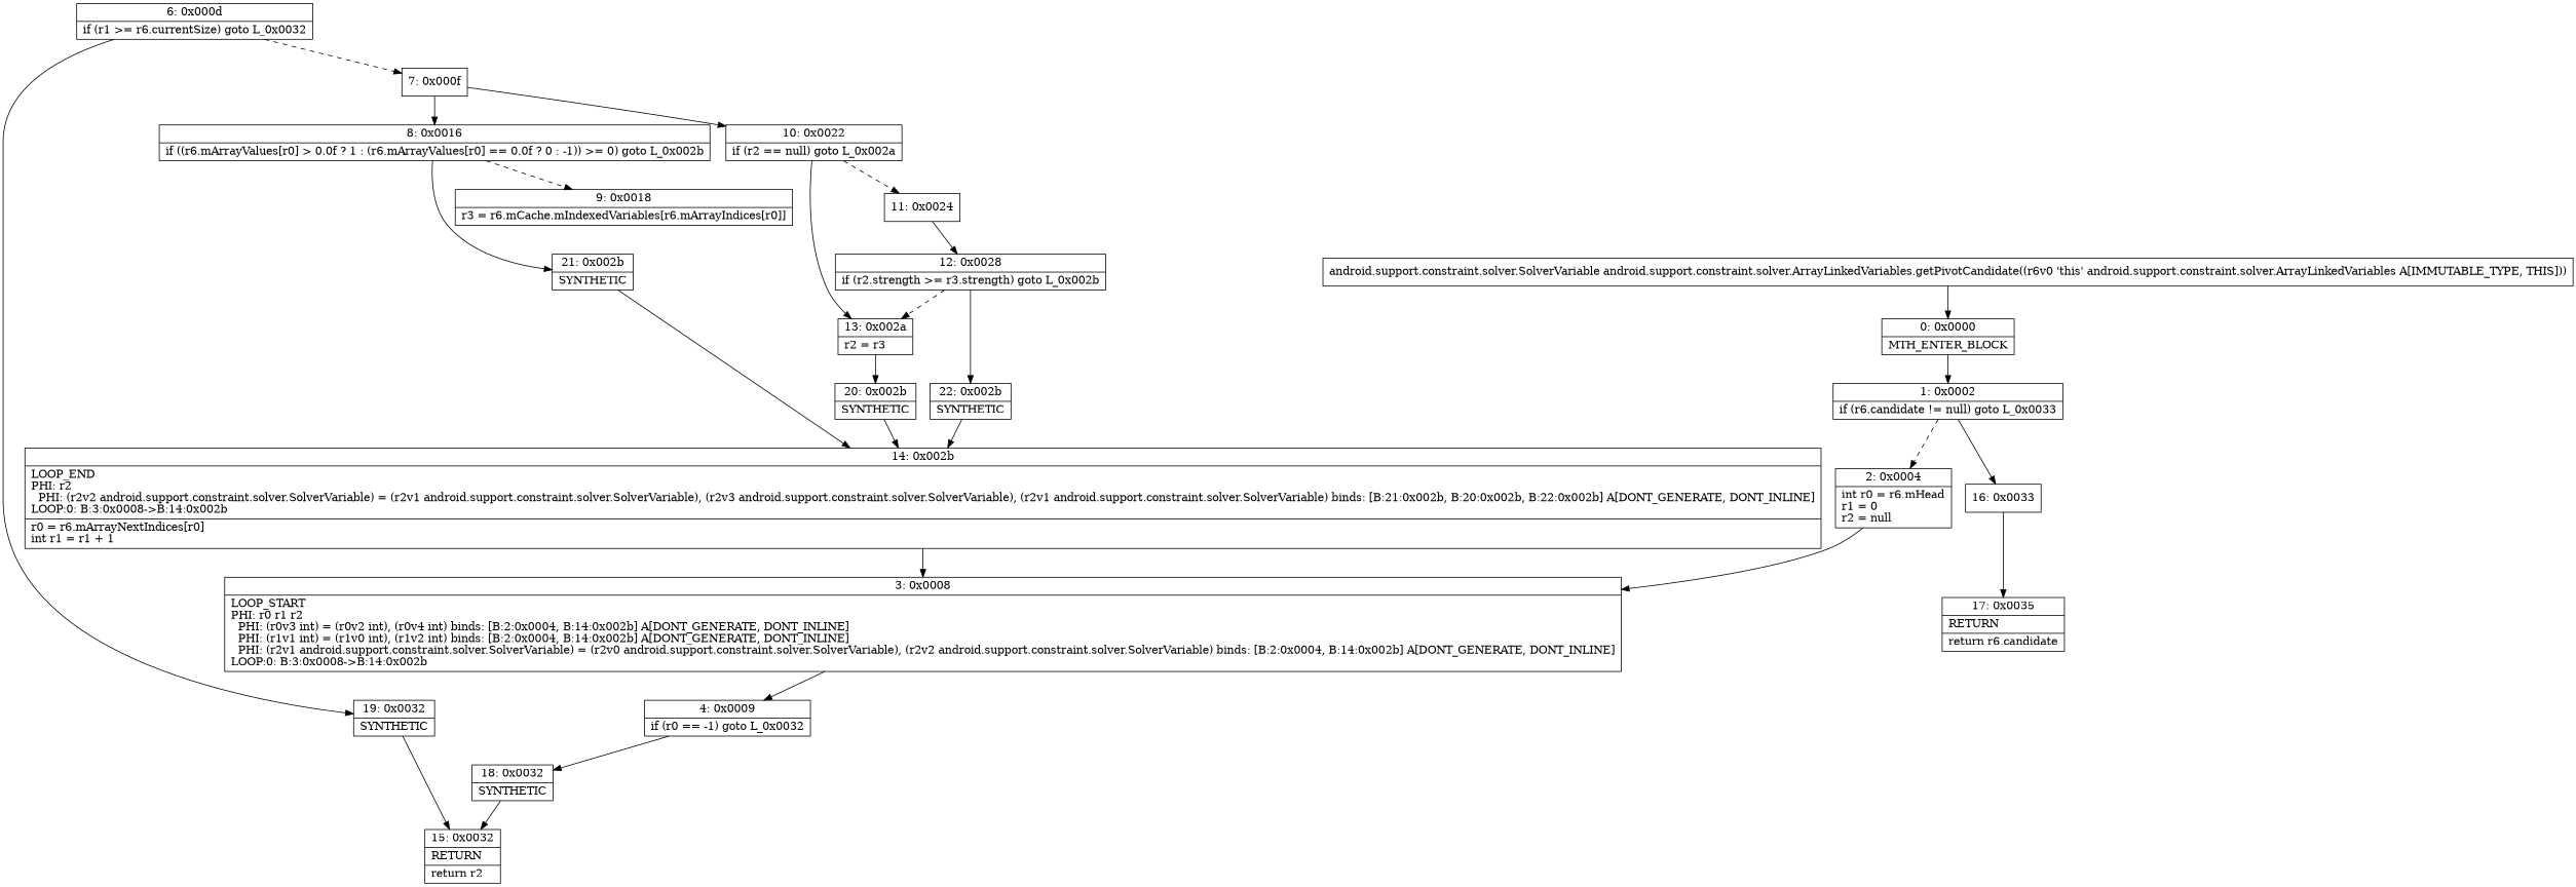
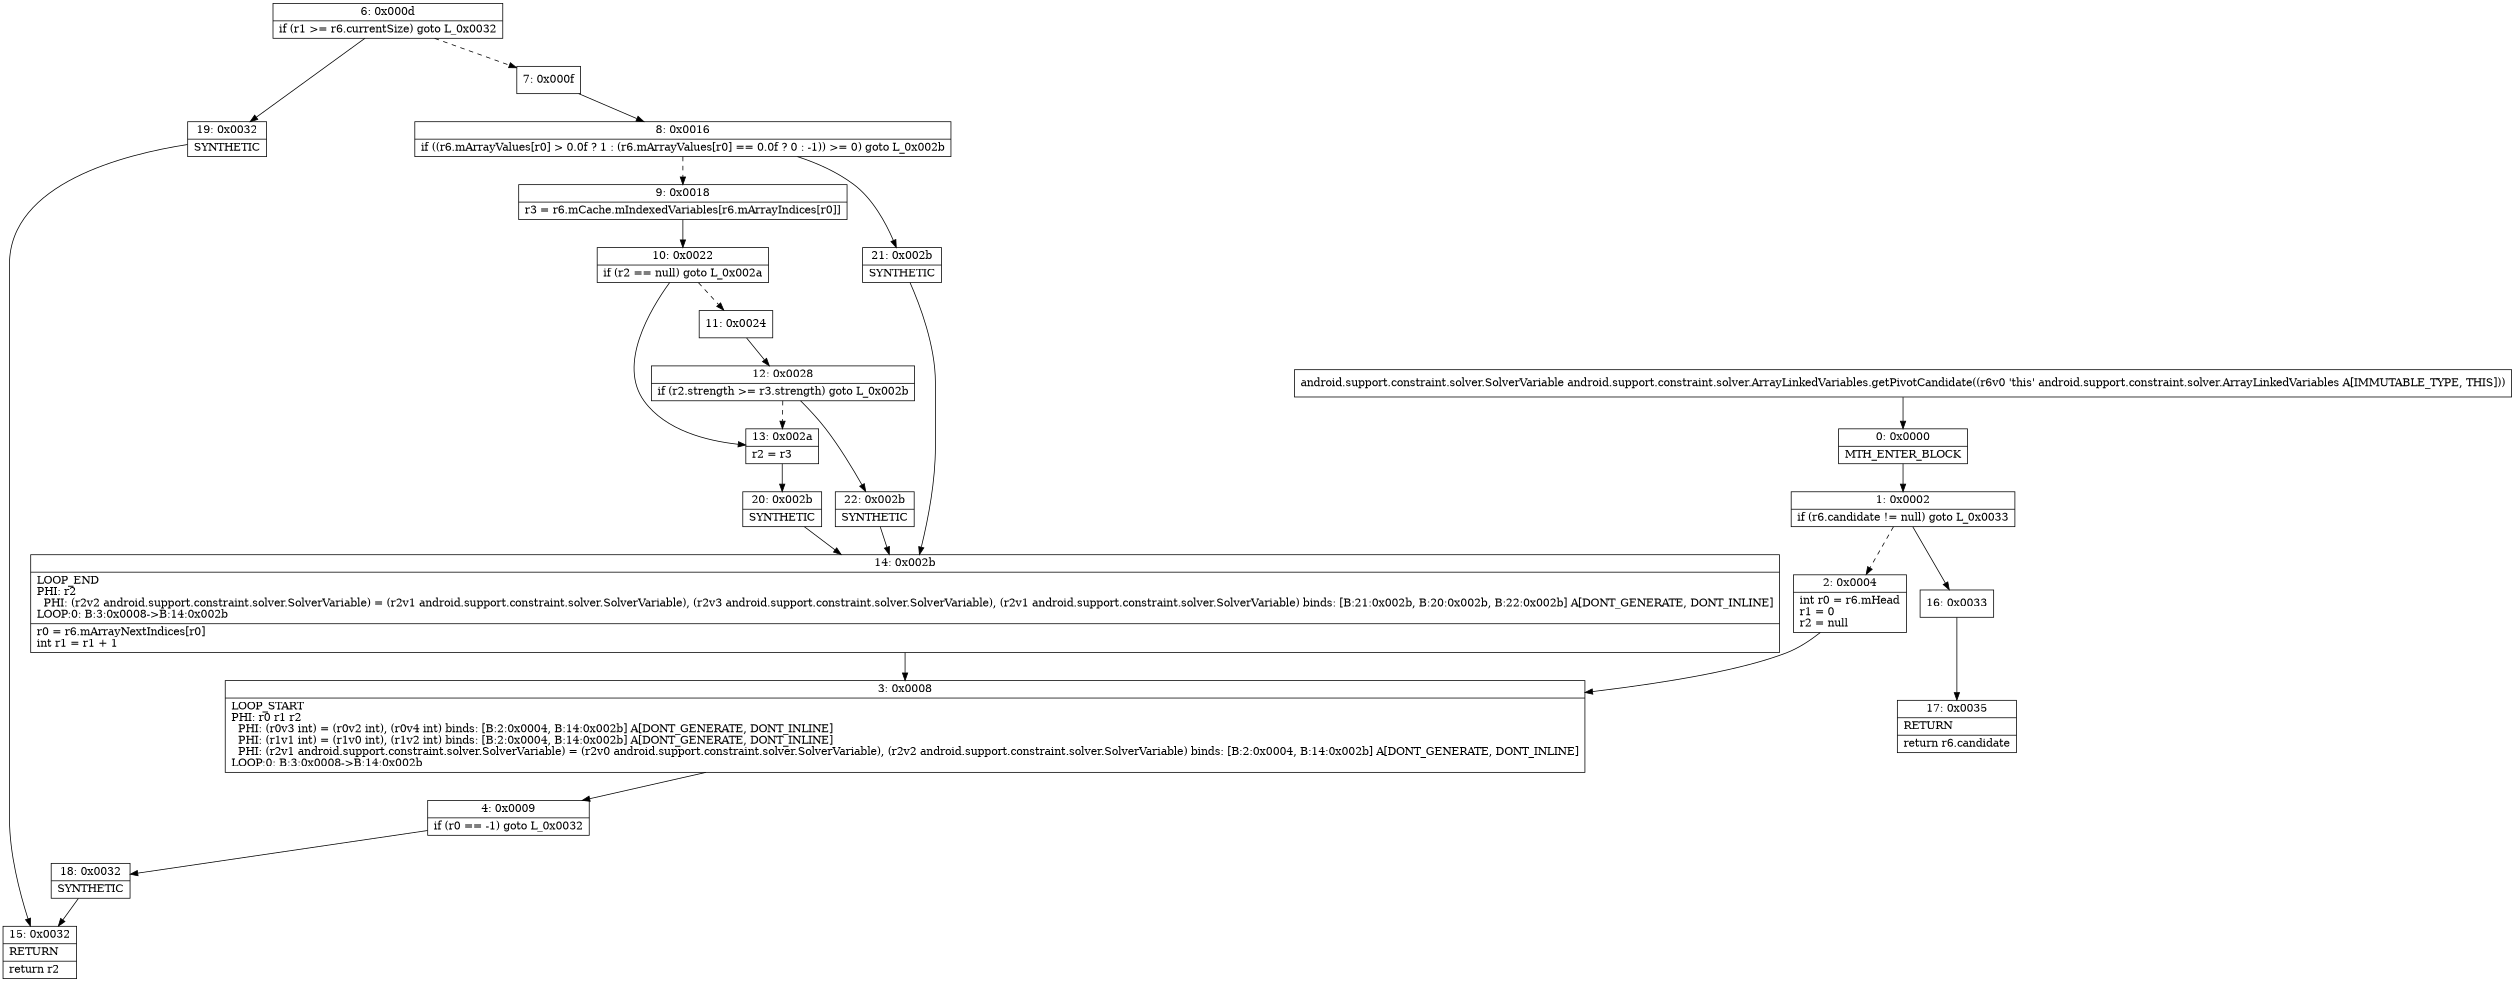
  digraph {
    node [shape=record]
    n1 [label="{0\:\ 0x0000|MTH_ENTER_BLOCK\l}"]
    n2 [label="{1\:\ 0x0002|if (r6.candidate != null) goto L_0x0033\l}"]
    n3 [label="{2\:\ 0x0004|int r0 = r6.mHead\lr1 = 0\lr2 = null\l}"]
    n4 [label="{16\:\ 0x0033}"]
    n5 [label="{3\:\ 0x0008|LOOP_START\lPHI: r0 r1 r2 \l  PHI: (r0v3 int) = (r0v2 int), (r0v4 int) binds: [B:2:0x0004, B:14:0x002b] A[DONT_GENERATE, DONT_INLINE]\l  PHI: (r1v1 int) = (r1v0 int), (r1v2 int) binds: [B:2:0x0004, B:14:0x002b] A[DONT_GENERATE, DONT_INLINE]\l  PHI: (r2v1 android.support.constraint.solver.SolverVariable) = (r2v0 android.support.constraint.solver.SolverVariable), (r2v2 android.support.constraint.solver.SolverVariable) binds: [B:2:0x0004, B:14:0x002b] A[DONT_GENERATE, DONT_INLINE]\lLOOP:0: B:3:0x0008\-\>B:14:0x002b\l}"]
    n6 [label="{17\:\ 0x0035|RETURN\l|return r6.candidate\l}"]
    n7 [label="{4\:\ 0x0009|if (r0 == \-1) goto L_0x0032\l}"]
    n8 [label="{18\:\ 0x0032|SYNTHETIC\l}"]
    n9 [label="{15\:\ 0x0032|RETURN\l|return r2\l}"]
    n10 [label="{6\:\ 0x000d|if (r1 \>= r6.currentSize) goto L_0x0032\l}"]
    n11 [label="{7\:\ 0x000f}"]
    n12 [label="{19\:\ 0x0032|SYNTHETIC\l}"]
    n13 [label="{8\:\ 0x0016|if ((r6.mArrayValues[r0] \> 0.0f ? 1 : (r6.mArrayValues[r0] == 0.0f ? 0 : \-1)) \>= 0) goto L_0x002b\l}"]
    n14 [label="{9\:\ 0x0018|r3 = r6.mCache.mIndexedVariables[r6.mArrayIndices[r0]]\l}"]
    n15 [label="{21\:\ 0x002b|SYNTHETIC\l}"]
    n16 [label="{10\:\ 0x0022|if (r2 == null) goto L_0x002a\l}"]
    n17 [label="{14\:\ 0x002b|LOOP_END\lPHI: r2 \l  PHI: (r2v2 android.support.constraint.solver.SolverVariable) = (r2v1 android.support.constraint.solver.SolverVariable), (r2v3 android.support.constraint.solver.SolverVariable), (r2v1 android.support.constraint.solver.SolverVariable) binds: [B:21:0x002b, B:20:0x002b, B:22:0x002b] A[DONT_GENERATE, DONT_INLINE]\lLOOP:0: B:3:0x0008\-\>B:14:0x002b\l|r0 = r6.mArrayNextIndices[r0]\lint r1 = r1 + 1\l}"]
    n18 [label="{11\:\ 0x0024}"]
    n19 [label="{13\:\ 0x002a|r2 = r3\l}"]
    n20 [label="{12\:\ 0x0028|if (r2.strength \>= r3.strength) goto L_0x002b\l}"]
    n21 [label="{20\:\ 0x002b|SYNTHETIC\l}"]
    n22 [label="{22\:\ 0x002b|SYNTHETIC\l}"]
    n23 [label="{android.support.constraint.solver.SolverVariable android.support.constraint.solver.ArrayLinkedVariables.getPivotCandidate((r6v0 'this' android.support.constraint.solver.ArrayLinkedVariables A[IMMUTABLE_TYPE, THIS])) }"]
    n1 -> n2
    n2 -> n3 [style=dashed]
    n2 -> n4
    n3 -> n5
    n4 -> n6
    n5 -> n7
    n7 -> n8
    n8 -> n9
    n10 -> n11 [style=dashed]
    n10 -> n12
    n11 -> n13
    n12 -> n9
    n13 -> n14 [style=dashed]
    n13 -> n15
-   n11 -> n16
+   n14 -> n16
    n15 -> n17
    n16 -> n18 [style=dashed]
    n16 -> n19
    n17 -> n5
    n18 -> n20
    n19 -> n21
    n20 -> n19 [style=dashed]
    n20 -> n22
    n21 -> n17
    n22 -> n17
    n23 -> n1
  }
